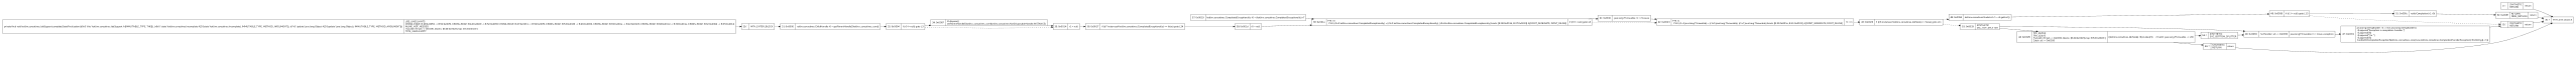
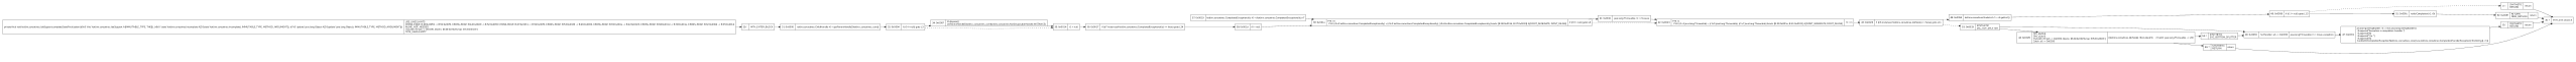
  digraph {
    fontname=Nunito
    rankdir=LR
    node [fontname=Nunito shape=record]
    edge [fontname=Nunito]
    n1 [label="{29\:\ ?|MTH_ENTER_BLOCK\l}"]
    n2 [label="{31\:\ 0x0000|kotlinx.coroutines.ChildHandle r0 = getParentHandle$kotlinx_coroutines_core()\l}"]
    n3 [label="{32\:\ 0x0004|if (r0 != null) goto L3\l}"]
    n4 [label="{34\:\ 0x0007|r0.dispose()\lsetParentHandle$kotlinx_coroutines_core(kotlinx.coroutines.NonDisposableHandle.INSTANCE)\l}"]
    n5 [label="{35\:\ 0x0014|r1 = null\l}"]
    n6 [label="{36\:\ 0x0017|if ((r7 instanceof kotlinx.coroutines.CompletedExceptionally) == false) goto L24\l}"]
    n7 [label="{38\:\ 0x001d|r0 = null\l}"]
    n8 [label="{37\:\ 0x0019|kotlinx.coroutines.CompletedExceptionally r0 = (kotlinx.coroutines.CompletedExceptionally) r7\l}"]
    n9 [label="{39\:\ 0x001e|PHI: r0 \l  PHI: (r0v3 kotlinx.coroutines.CompletedExceptionally) = (r0v2 kotlinx.coroutines.CompletedExceptionally), (r0v6 kotlinx.coroutines.CompletedExceptionally) binds: [B:38:0x001d, B:37:0x0019] A[DONT_GENERATE, DONT_INLINE]\l|if (r0 != null) goto L8\l}"]
    n10 [label="{41\:\ 0x0021|java.lang.Throwable r1 = r0.cause\l}"]
    n11 [label="{42\:\ 0x0023|PHI: r1 \l  PHI: (r1v1 java.lang.Throwable) = (r1v0 java.lang.Throwable), (r1v7 java.lang.Throwable) binds: [B:39:0x001e, B:41:0x0021] A[DONT_GENERATE, DONT_INLINE]\l|r0 = r1\l}"]
    n12 [label="{43\:\ 0x0026|if ((r6 instanceof kotlinx.coroutines.JobNode) == false) goto L11\l}"]
    n13 [label="{48\:\ 0x0055|kotlinx.coroutines.NodeList r1 = r6.getList()\l}"]
    n14 [label="{53\:\ 0x0029|SYNTHETIC\lEXC_TOP_SPLITTER\l}"]
    n15 [label="{49\:\ 0x0059|if (r1 != null) goto L13\l}"]
    n16 [label="{44\:\ 0x0029|TRY_ENTER\lTRY_LEAVE\lTryCatch #0 \{all \-\> 0x0030, blocks: (B:44:0x0029), top: B:53:0x0029 \}\lCatch: all \-\> 0x0030\l|((kotlinx.coroutines.JobNode) r6).invoke(r0)     \/\/ Catch: java.lang.Throwable \-\> L30\l}"]
    n17 [label="{46\:\ 0x0030|ExcHandler: all \-\> 0x0030\l|java.lang.Throwable r1 = move\-exception\l}"]
    n18 [label="{51\:\ 0x005c|notifyCompletion(r1, r0)\l}"]
    n19 [label="{57\:\ ?|SYNTHETIC\lRETURN\l|return\l}"]
    n20 [label="{52\:\ 0x005f|RETURN\lORIG_RETURN\l|return\l}"]
    n21 [label="{30\:\ ?|MTH_EXIT_BLOCK\l}"]
    n22 [label="{54\:\ ?|SYNTHETIC\lEXC_BOTTOM_SPLITTER\l}"]
    n23 [label="{56\:\ ?|SYNTHETIC\lRETURN\l|return\l}"]
    n24 [label="{47\:\ 0x0031|java.lang.StringBuilder r3 = new java.lang.StringBuilder()\lr3.append(\"Exception in completion handler \")\lr3.append(r6)\lr3.append(\" for \")\lr3.append(r5)\lhandleOnCompletionException$kotlinx_coroutines_core(new kotlinx.coroutines.CompletionHandlerException(r3.toString(), r1))\l}"]
    n25 [label="{55\:\ ?|SYNTHETIC\lRETURN\l|return\l}"]
    n26 [label="{private final void kotlinx.coroutines.JobSupport.completeStateFinalization((r5v0 'this' kotlinx.coroutines.JobSupport A[IMMUTABLE_TYPE, THIS]), (r6v0 'state' kotlinx.coroutines.Incomplete A[D('state' kotlinx.coroutines.Incomplete), IMMUTABLE_TYPE, METHOD_ARGUMENT]), (r7v0 'update' java.lang.Object A[D('update' java.lang.Object), IMMUTABLE_TYPE, METHOD_ARGUMENT]))  | USE_LINES_HINTS\lCROSS_EDGE: B:49:0x0059 \-\> B:52:0x005f, CROSS_EDGE: B:44:0x0029 \-\> B:52:0x005f, CROSS_EDGE: B:47:0x0031 \-\> B:52:0x005f, CROSS_EDGE: B:53:0x0029 \-\> B:46:0x0030, CROSS_EDGE: B:39:0x001e \-\> B:42:0x0023, CROSS_EDGE: B:38:0x001d \-\> B:39:0x001e, CROSS_EDGE: B:32:0x0004 \-\> B:35:0x0014\lINLINE_NOT_NEEDED\lTryCatch #0 \{all \-\> 0x0030, blocks: (B:44:0x0029), top: B:53:0x0029 \}\lTYPE_VARS: EMPTY\l}"]
    n1 -> n2
    n2 -> n3
    n3 -> n4
    n3 -> n5 [style=dashed]
    n4 -> n5
    n5 -> n6
    n6 -> n7
    n7 -> n9
    n8 -> n9
    n9 -> n10
    n9 -> n11 [style=dashed]
    n10 -> n11
    n11 -> n12
    n12 -> n13 [style=dashed]
    n12 -> n14 [style=dashed]
    n13 -> n15
    n14 -> n16
    n14 -> n17
    n15 -> n18
-   n15 -> n25 [style=dashed]
+   n15 -> n19 [style=dashed]
    n16 -> n22
    n16 -> n23
    n17 -> n24
    n18 -> n20
    n19 -> n21
    n20 -> n21
    n22 -> n17
    n23 -> n21
    n24 -> n25
    n25 -> n21
    n26 -> n1
  }
